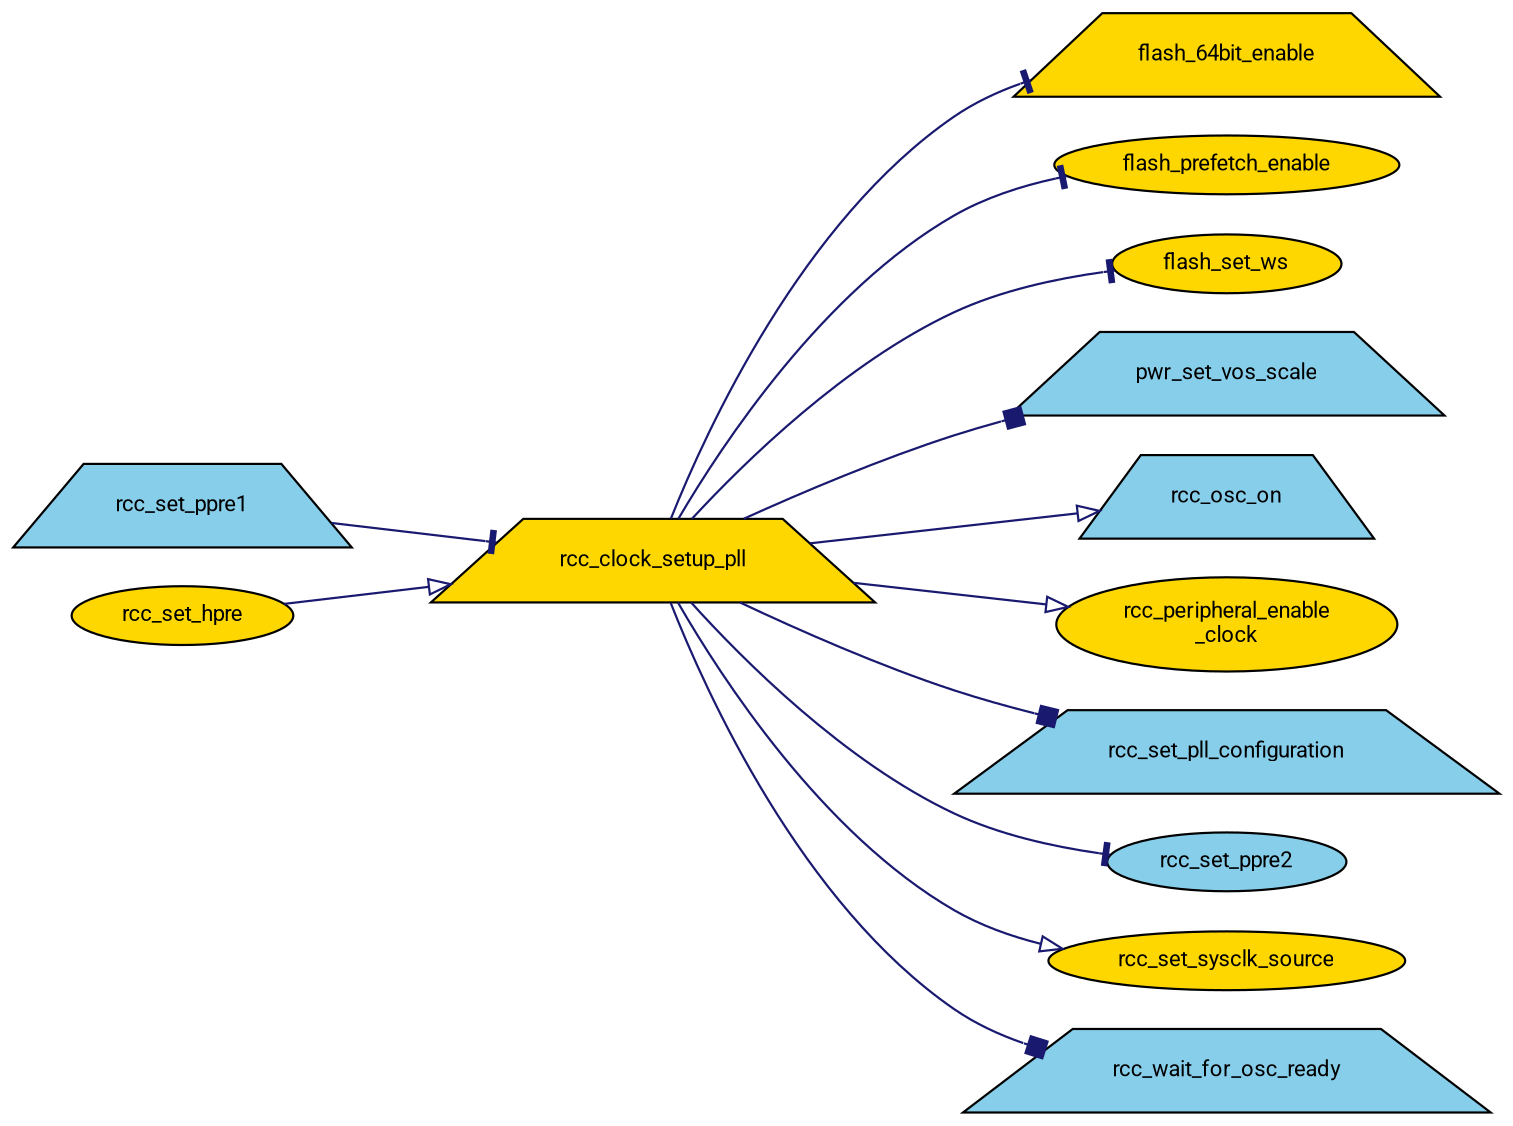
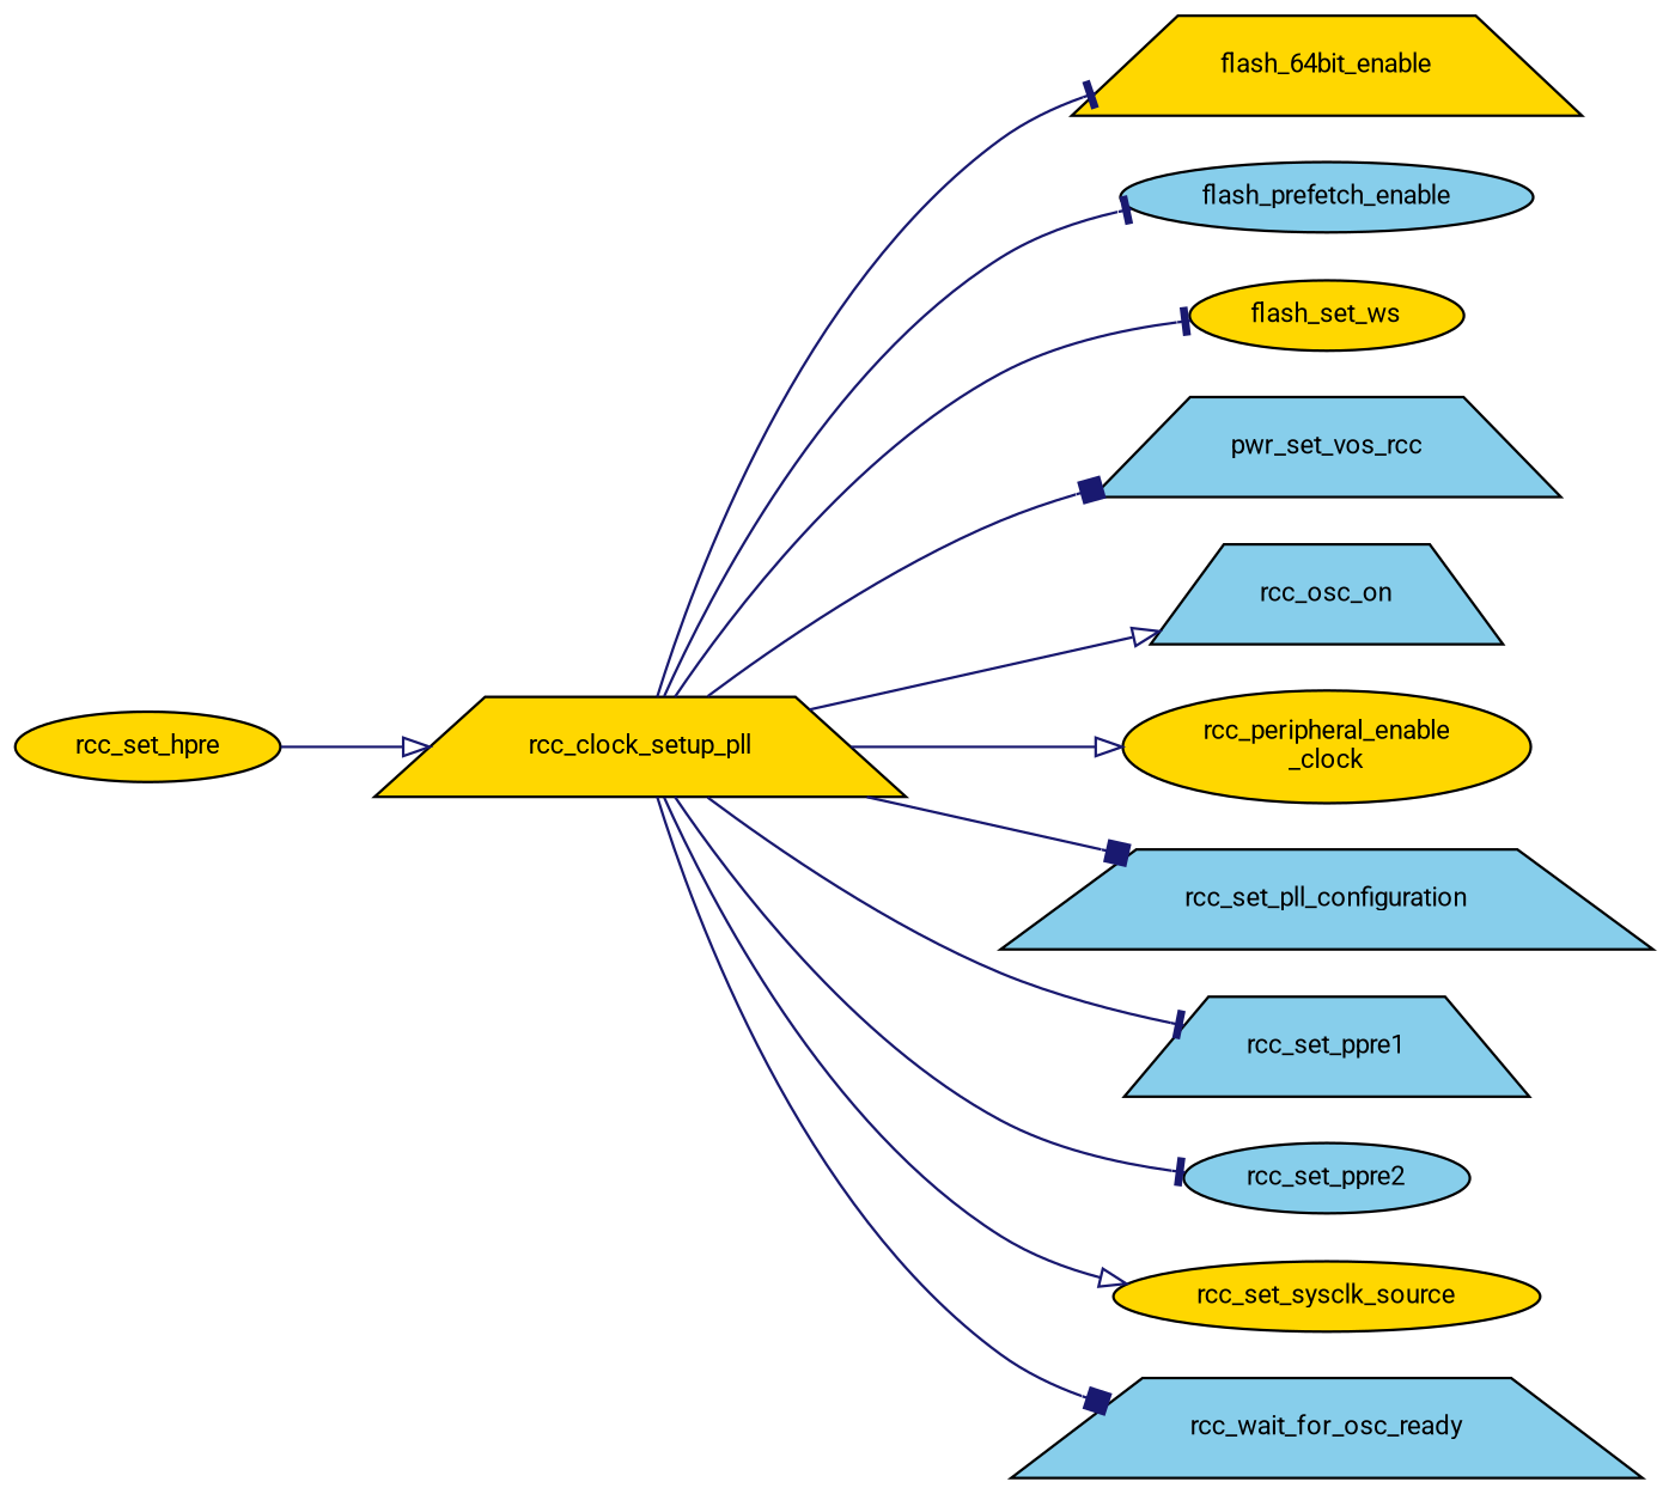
  digraph {
    fontname=Roboto
    rankdir=LR
    node [color=black fillcolor=skyblue fontname=Roboto fontsize=10 shape=trapezium style=filled]
    edge [arrowhead=tee color=midnightblue fontname=Roboto fontsize=10 labelfontname=Helvetica labelfontsize=10 style=solid]
    n1 [fillcolor=gold fontcolor=black height=0.2 label=rcc_clock_setup_pll width=0.4]
    n2 [fillcolor=gold height=0.2 label=flash_64bit_enable width=0.4]
-   n3 [fillcolor=gold height=0.2 label=flash_prefetch_enable shape=ellipse width=0.4]
+   n3 [height=0.2 label=flash_prefetch_enable shape=ellipse width=0.4]
    n4 [fillcolor=gold height=0.2 label=flash_set_ws shape=ellipse width=0.4]
-   n5 [height=0.2 label=pwr_set_vos_scale width=0.4]
+   n5 [height=0.2 label=pwr_set_vos_rcc width=0.4]
    n6 [height=0.2 label=rcc_osc_on width=0.4]
    n7 [fillcolor=gold height=0.2 label="rcc_peripheral_enable\l_clock" shape=ellipse width=0.4]
    n8 [height=0.2 label=rcc_set_pll_configuration width=0.4]
    n9 [height=0.2 label=rcc_set_ppre1 width=0.4]
    n10 [height=0.2 label=rcc_set_ppre2 shape=ellipse width=0.4]
    n11 [fillcolor=gold height=0.2 label=rcc_set_sysclk_source shape=ellipse width=0.4]
    n12 [height=0.2 label=rcc_wait_for_osc_ready width=0.4]
    n13 [fillcolor=gold height=0.2 label=rcc_set_hpre shape=ellipse width=0.4]
    n1 -> n2
    n1 -> n3
    n1 -> n4
    n1 -> n5 [arrowhead=box]
    n1 -> n6 [arrowhead=onormal]
    n1 -> n7 [arrowhead=onormal]
    n1 -> n8 [arrowhead=box]
-   n9 -> n1
+   n1 -> n9
    n1 -> n10
    n1 -> n11 [arrowhead=onormal]
    n1 -> n12 [arrowhead=box]
    n13 -> n1 [arrowhead=onormal]
  }
